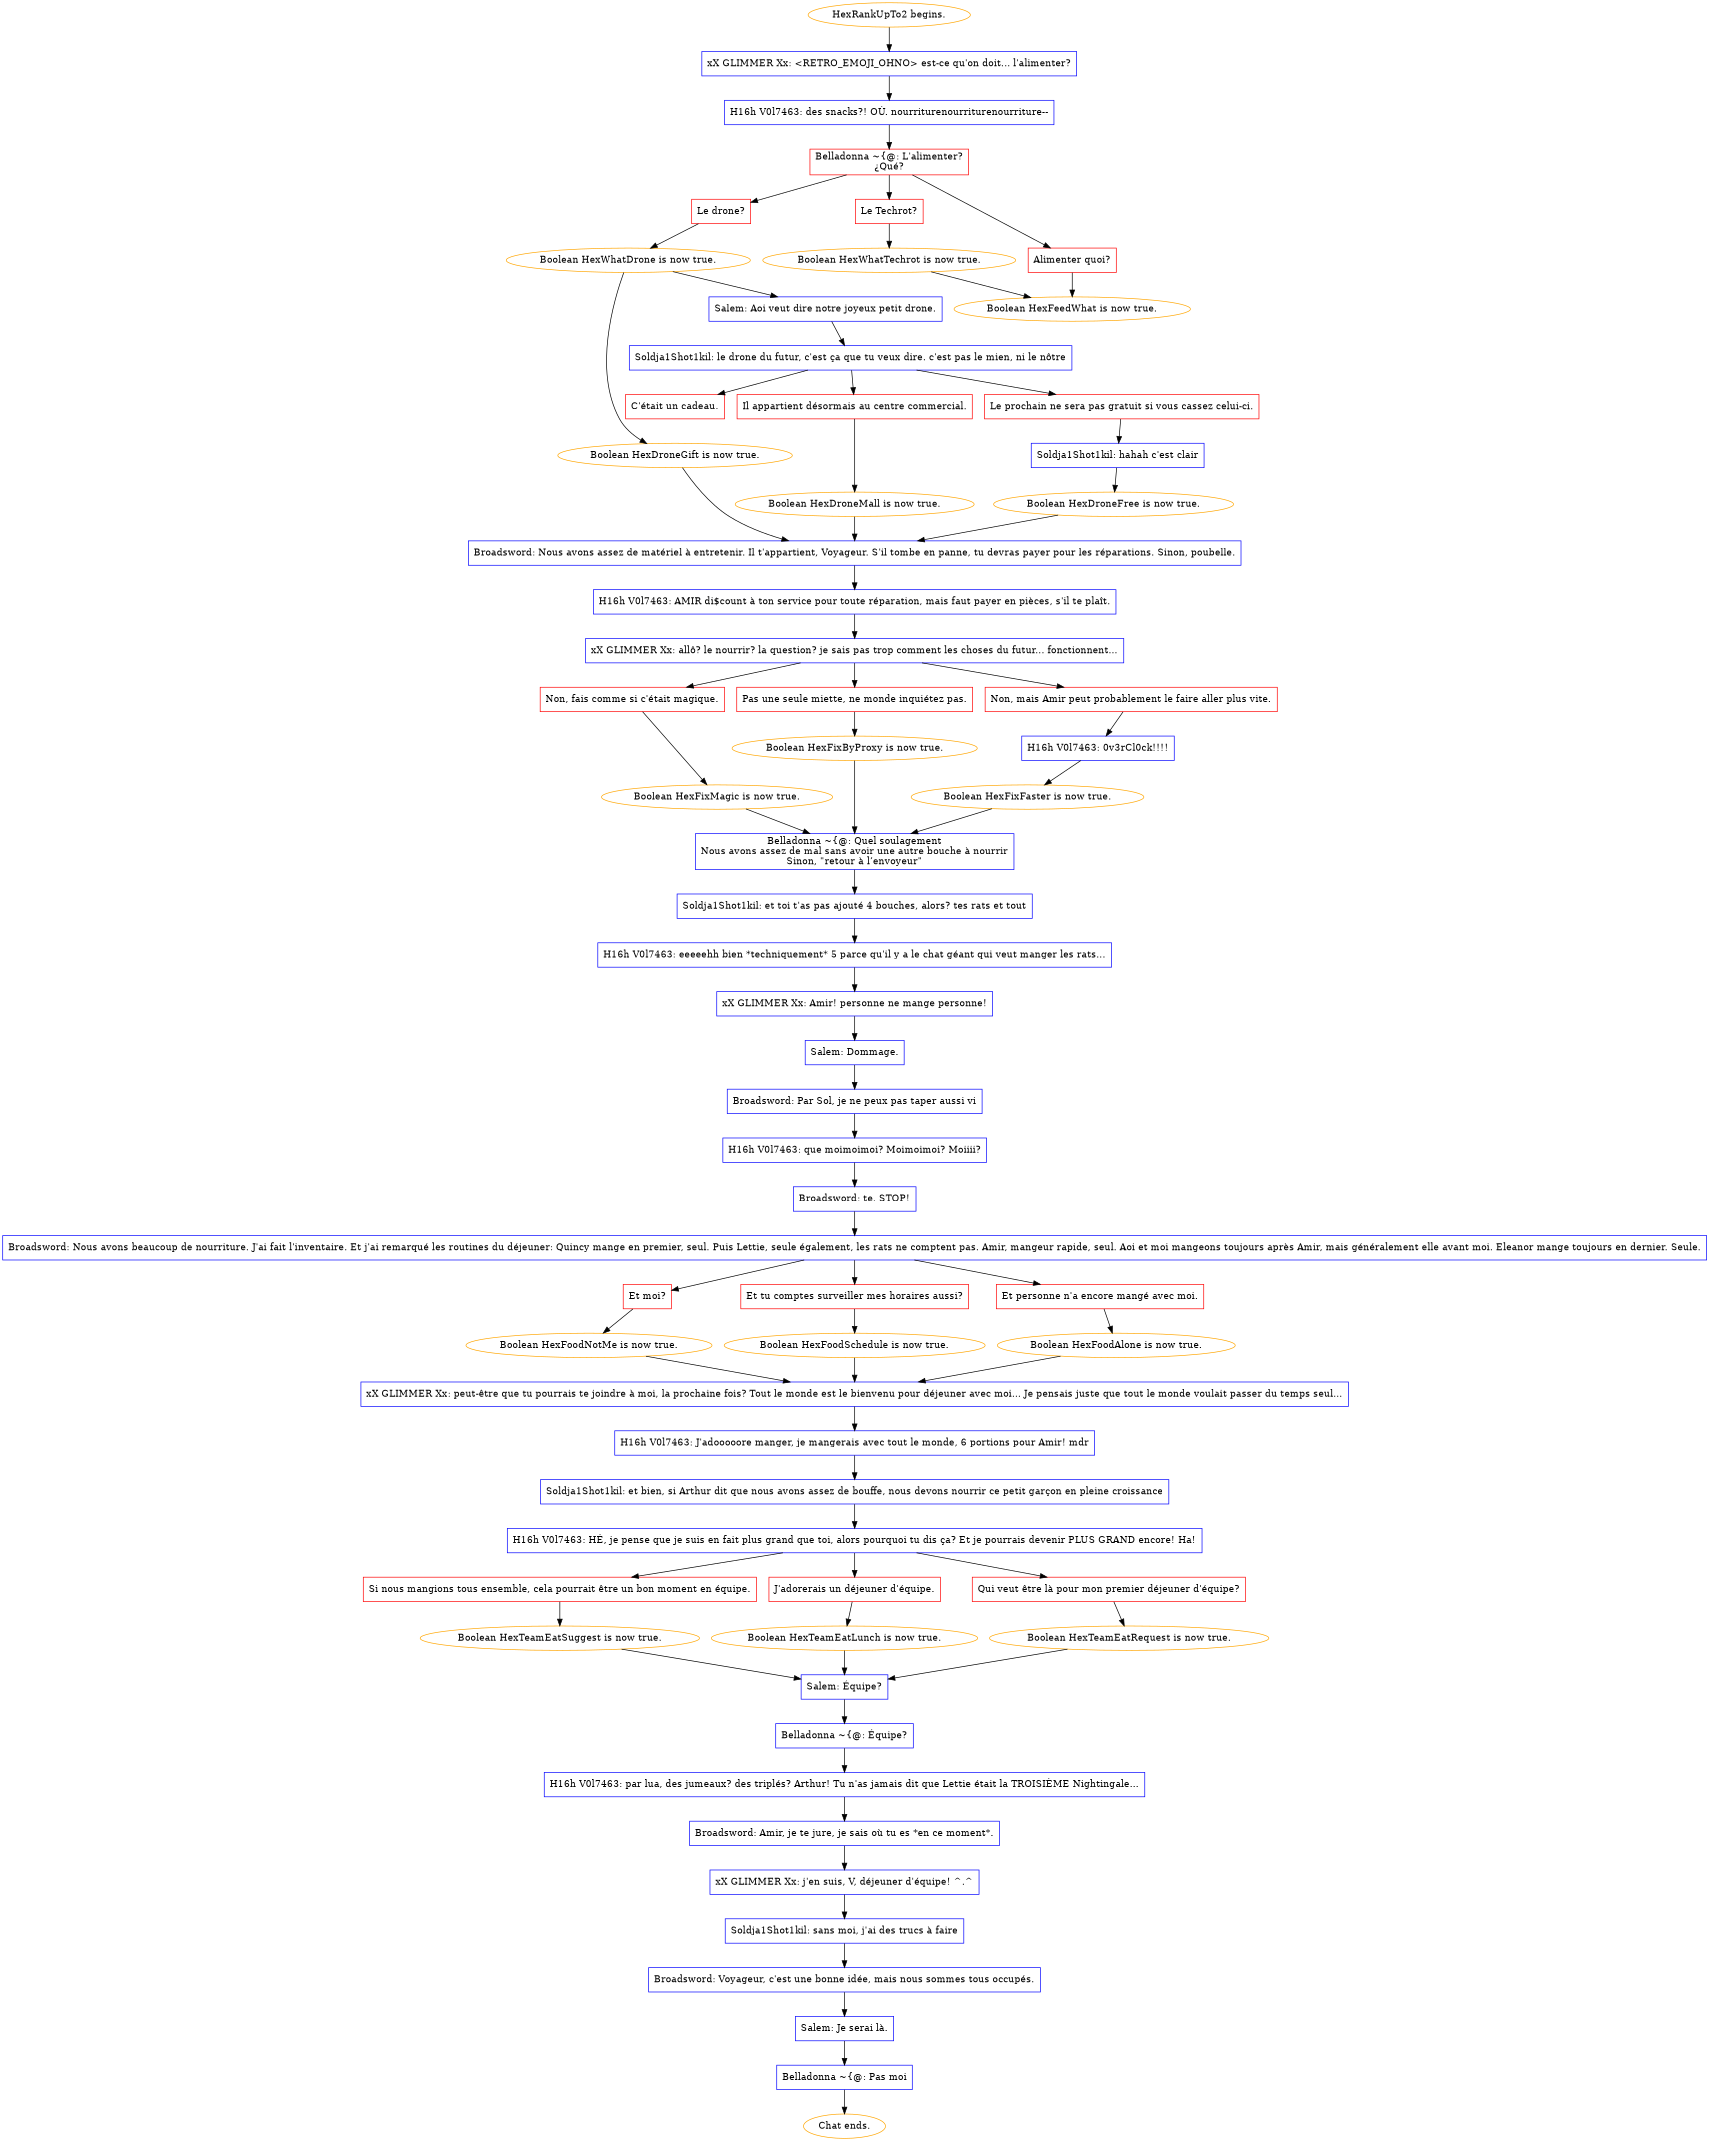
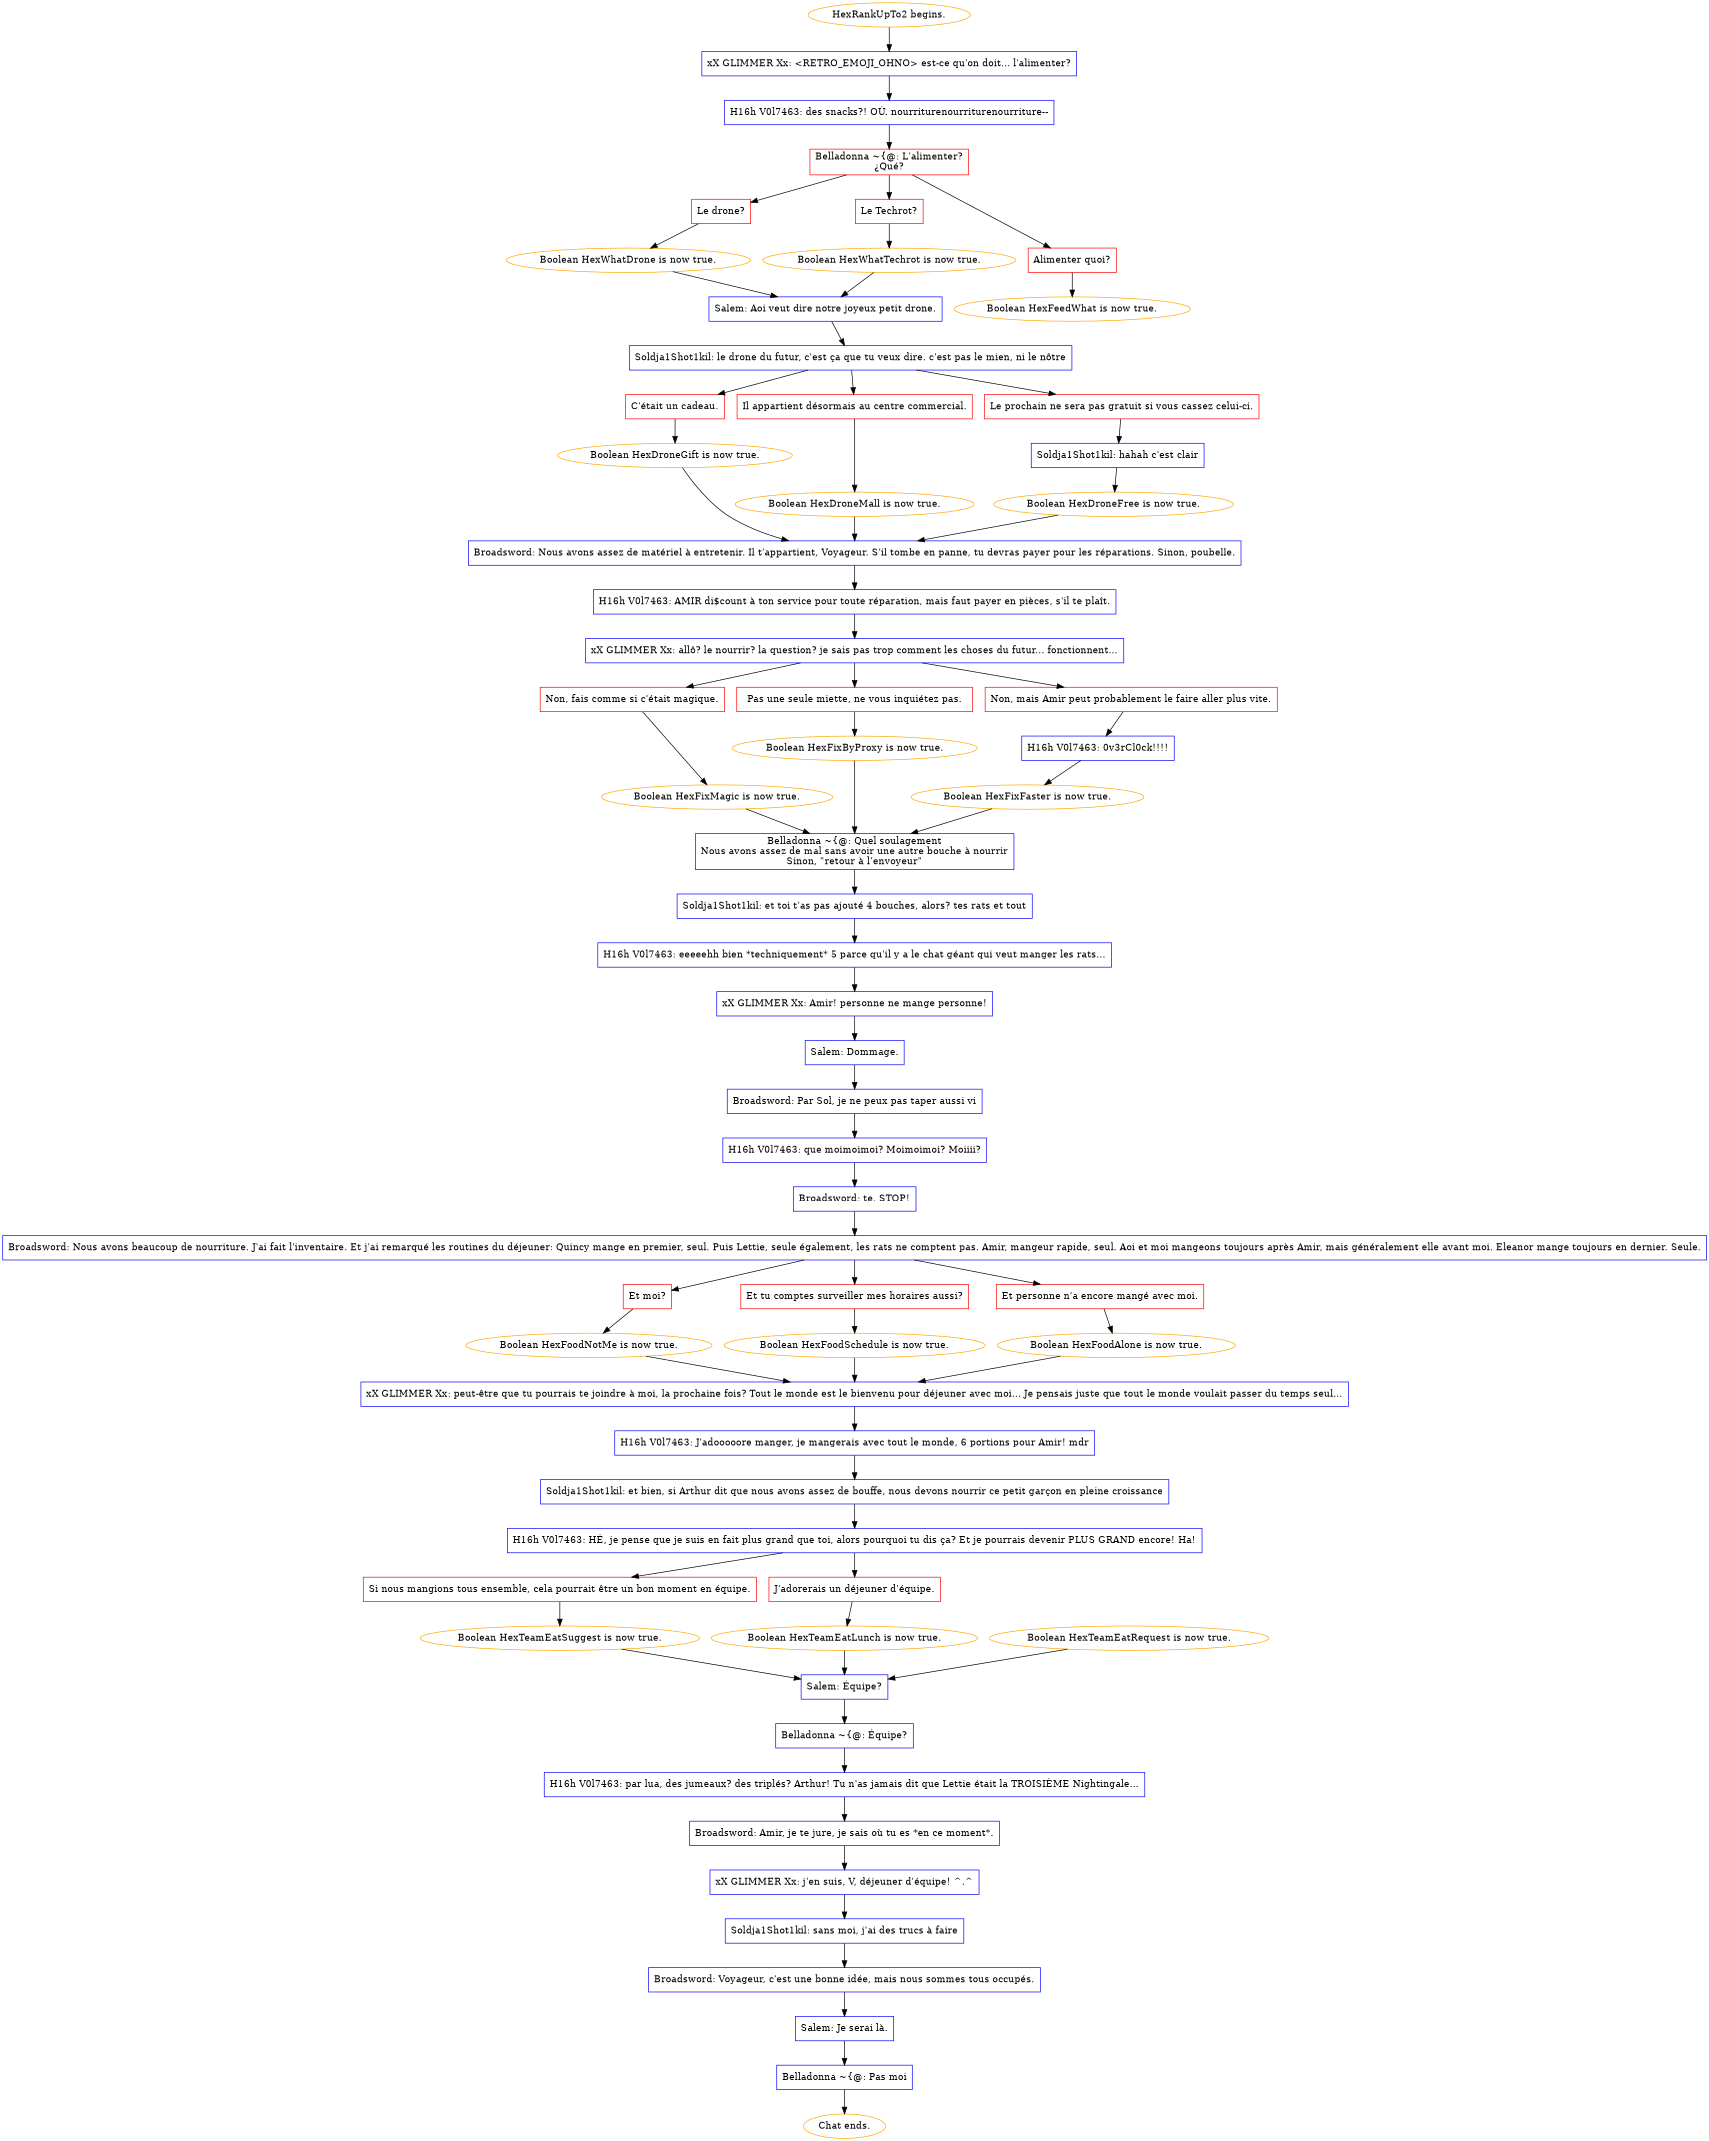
  digraph {
    node [color=blue shape=box]
    "HexRankUpTo2 begins." [color=orange shape=""]
    n2 [label="xX GLIMMER Xx: <RETRO_EMOJI_OHNO> est-ce qu'on doit... l'alimenter?"]
    n3 [label="H16h V0l7463: des snacks?! OÙ. nourriturenourriturenourriture--"]
    n4 [color=red label="Belladonna ~{@: L'alimenter?\n¿Qué?"]
    n5 [color=red label="Le drone?"]
    n6 [color=red label="Alimenter quoi?"]
    n7 [color=red label="Le Techrot?"]
    n8 [color=orange label="Boolean HexWhatDrone is now true." shape=""]
    n9 [color=orange label="Boolean HexFeedWhat is now true." shape=""]
    n10 [color=orange label="Boolean HexWhatTechrot is now true." shape=""]
    n11 [label="Salem: Aoi veut dire notre joyeux petit drone."]
    n12 [label="Soldja1Shot1kil: le drone du futur, c'est ça que tu veux dire. c'est pas le mien, ni le nôtre"]
    n13 [color=red label="C'était un cadeau."]
    n14 [color=red label="Il appartient désormais au centre commercial."]
    n15 [color=red label="Le prochain ne sera pas gratuit si vous cassez celui-ci."]
    n16 [color=orange label="Boolean HexDroneGift is now true." shape=""]
    n17 [color=orange label="Boolean HexDroneMall is now true." shape=""]
    n18 [label="Soldja1Shot1kil: hahah c'est clair"]
    n19 [label="Broadsword: Nous avons assez de matériel à entretenir. Il t'appartient, Voyageur. S'il tombe en panne, tu devras payer pour les réparations. Sinon, poubelle."]
    n20 [color=orange label="Boolean HexDroneFree is now true." shape=""]
    n21 [label="H16h V0l7463: AMIR di$count à ton service pour toute réparation, mais faut payer en pièces, s'il te plaît."]
    n22 [label="xX GLIMMER Xx: allô? le nourrir? la question? je sais pas trop comment les choses du futur... fonctionnent..."]
    n23 [color=red label="Non, fais comme si c'était magique."]
-   n24 [color=red label="Pas une seule miette, ne monde inquiétez pas."]
+   n24 [color=red label="Pas une seule miette, ne vous inquiétez pas."]
    n25 [color=red label="Non, mais Amir peut probablement le faire aller plus vite."]
    n26 [color=orange label="Boolean HexFixMagic is now true." shape=""]
    n27 [color=orange label="Boolean HexFixByProxy is now true." shape=""]
    n28 [label="H16h V0l7463: 0v3rCl0ck!!!!"]
    n29 [label="Belladonna ~{@: Quel soulagement\nNous avons assez de mal sans avoir une autre bouche à nourrir\nSinon, \"retour à l’envoyeur\""]
    n30 [color=orange label="Boolean HexFixFaster is now true." shape=""]
    n31 [label="Soldja1Shot1kil: et toi t'as pas ajouté 4 bouches, alors? tes rats et tout"]
    n32 [label="H16h V0l7463: eeeeehh bien *techniquement* 5 parce qu'il y a le chat géant qui veut manger les rats..."]
    n33 [label="xX GLIMMER Xx: Amir! personne ne mange personne!"]
    n34 [label="Salem: Dommage."]
    n35 [label="Broadsword: Par Sol, je ne peux pas taper aussi vi"]
    n36 [label="H16h V0l7463: que moimoimoi? Moimoimoi? Moiiii?"]
    n37 [label="Broadsword: te. STOP!"]
    n38 [label="Broadsword: Nous avons beaucoup de nourriture. J'ai fait l'inventaire. Et j'ai remarqué les routines du déjeuner: Quincy mange en premier, seul. Puis Lettie, seule également, les rats ne comptent pas. Amir, mangeur rapide, seul. Aoi et moi mangeons toujours après Amir, mais généralement elle avant moi. Eleanor mange toujours en dernier. Seule."]
    n39 [color=red label="Et moi?"]
    n40 [color=red label="Et tu comptes surveiller mes horaires aussi?"]
    n41 [color=red label="Et personne n'a encore mangé avec moi."]
    n42 [color=orange label="Boolean HexFoodNotMe is now true." shape=""]
    n43 [color=orange label="Boolean HexFoodSchedule is now true." shape=""]
    n44 [color=orange label="Boolean HexFoodAlone is now true." shape=""]
    n45 [label="xX GLIMMER Xx: peut-être que tu pourrais te joindre à moi, la prochaine fois? Tout le monde est le bienvenu pour déjeuner avec moi... Je pensais juste que tout le monde voulait passer du temps seul..."]
    n46 [label="H16h V0l7463: J'adooooore manger, je mangerais avec tout le monde, 6 portions pour Amir! mdr"]
    n47 [label="Soldja1Shot1kil: et bien, si Arthur dit que nous avons assez de bouffe, nous devons nourrir ce petit garçon en pleine croissance"]
    n48 [label="H16h V0l7463: HÉ, je pense que je suis en fait plus grand que toi, alors pourquoi tu dis ça? Et je pourrais devenir PLUS GRAND encore! Ha!"]
    n49 [color=red label="Si nous mangions tous ensemble, cela pourrait être un bon moment en équipe."]
    n50 [color=red label="J'adorerais un déjeuner d'équipe."]
-   n51 [color=red label="Qui veut être là pour mon premier déjeuner d'équipe?"]
    n52 [color=orange label="Boolean HexTeamEatSuggest is now true." shape=""]
    n53 [color=orange label="Boolean HexTeamEatLunch is now true." shape=""]
    n54 [color=orange label="Boolean HexTeamEatRequest is now true." shape=""]
    n55 [label="Salem: Équipe?"]
    n56 [label="Belladonna ~{@: Équipe?"]
    n57 [label="H16h V0l7463: par lua, des jumeaux? des triplés? Arthur! Tu n'as jamais dit que Lettie était la TROISIÈME Nightingale..."]
    n58 [label="Broadsword: Amir, je te jure, je sais où tu es *en ce moment*."]
    n59 [label="xX GLIMMER Xx: j'en suis, V, déjeuner d'équipe! ^.^"]
    n60 [label="Soldja1Shot1kil: sans moi, j'ai des trucs à faire"]
    n61 [label="Broadsword: Voyageur, c'est une bonne idée, mais nous sommes tous occupés."]
    n62 [label="Salem: Je serai là."]
    n63 [label="Belladonna ~{@: Pas moi"]
    "Chat ends." [color=orange shape=""]
    "HexRankUpTo2 begins." -> n2
    n2 -> n3
    n3 -> n4
    n4 -> n5
    n4 -> n6
    n4 -> n7
    n5 -> n8
    n6 -> n9
    n7 -> n10
    n8 -> n11
-   n10 -> n9
+   n10 -> n11
    n11 -> n12
    n12 -> n13
    n12 -> n14
    n12 -> n15
-   n8 -> n16
+   n13 -> n16
    n14 -> n17
    n15 -> n18
    n16 -> n19
    n17 -> n19
    n18 -> n20
    n19 -> n21
    n20 -> n19
    n21 -> n22
    n22 -> n23
    n22 -> n24
    n22 -> n25
    n23 -> n26
    n24 -> n27
    n25 -> n28
    n26 -> n29
    n27 -> n29
    n28 -> n30
    n29 -> n31
    n30 -> n29
    n31 -> n32
    n32 -> n33
    n33 -> n34
    n34 -> n35
    n35 -> n36
    n36 -> n37
    n37 -> n38
    n38 -> n39
    n38 -> n40
    n38 -> n41
    n39 -> n42
    n40 -> n43
    n41 -> n44
    n42 -> n45
    n43 -> n45
    n44 -> n45
    n45 -> n46
    n46 -> n47
    n47 -> n48
    n48 -> n49
    n48 -> n50
-   n48 -> n51
    n49 -> n52
    n50 -> n53
-   n51 -> n54
    n52 -> n55
    n53 -> n55
    n54 -> n55
    n55 -> n56
    n56 -> n57
    n57 -> n58
    n58 -> n59
    n59 -> n60
    n60 -> n61
    n61 -> n62
    n62 -> n63
    n63 -> "Chat ends."
  }
